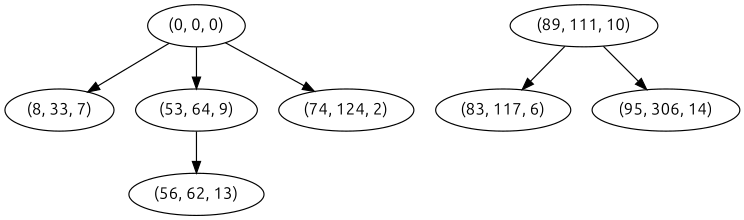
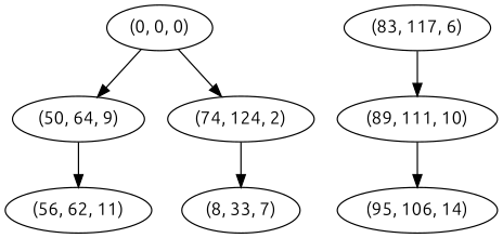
  digraph {
    fontname=Ubuntu
    node [fontname=Ubuntu]
    edge [fontname=Ubuntu]
    "(0, 0, 0)"
    "(8, 33, 7)"
-   "(53, 64, 9)"
+   "(53, 64, 9)" [label="(50, 64, 9)"]
    "(74, 124, 2)"
-   "(56, 62, 11)" [label="(56, 62, 13)"]
+   "(56, 62, 11)"
    "(83, 117, 6)"
    "(89, 111, 10)"
-   "(95, 106, 14)" [label="(95, 306, 14)"]
-   "(0, 0, 0)" -> "(8, 33, 7)"
+   "(95, 106, 14)"
+   "(74, 124, 2)" -> "(8, 33, 7)"
    "(0, 0, 0)" -> "(53, 64, 9)"
    "(0, 0, 0)" -> "(74, 124, 2)"
    "(53, 64, 9)" -> "(56, 62, 11)"
-   "(89, 111, 10)" -> "(83, 117, 6)"
+   "(83, 117, 6)" -> "(89, 111, 10)"
    "(89, 111, 10)" -> "(95, 106, 14)"
  }
